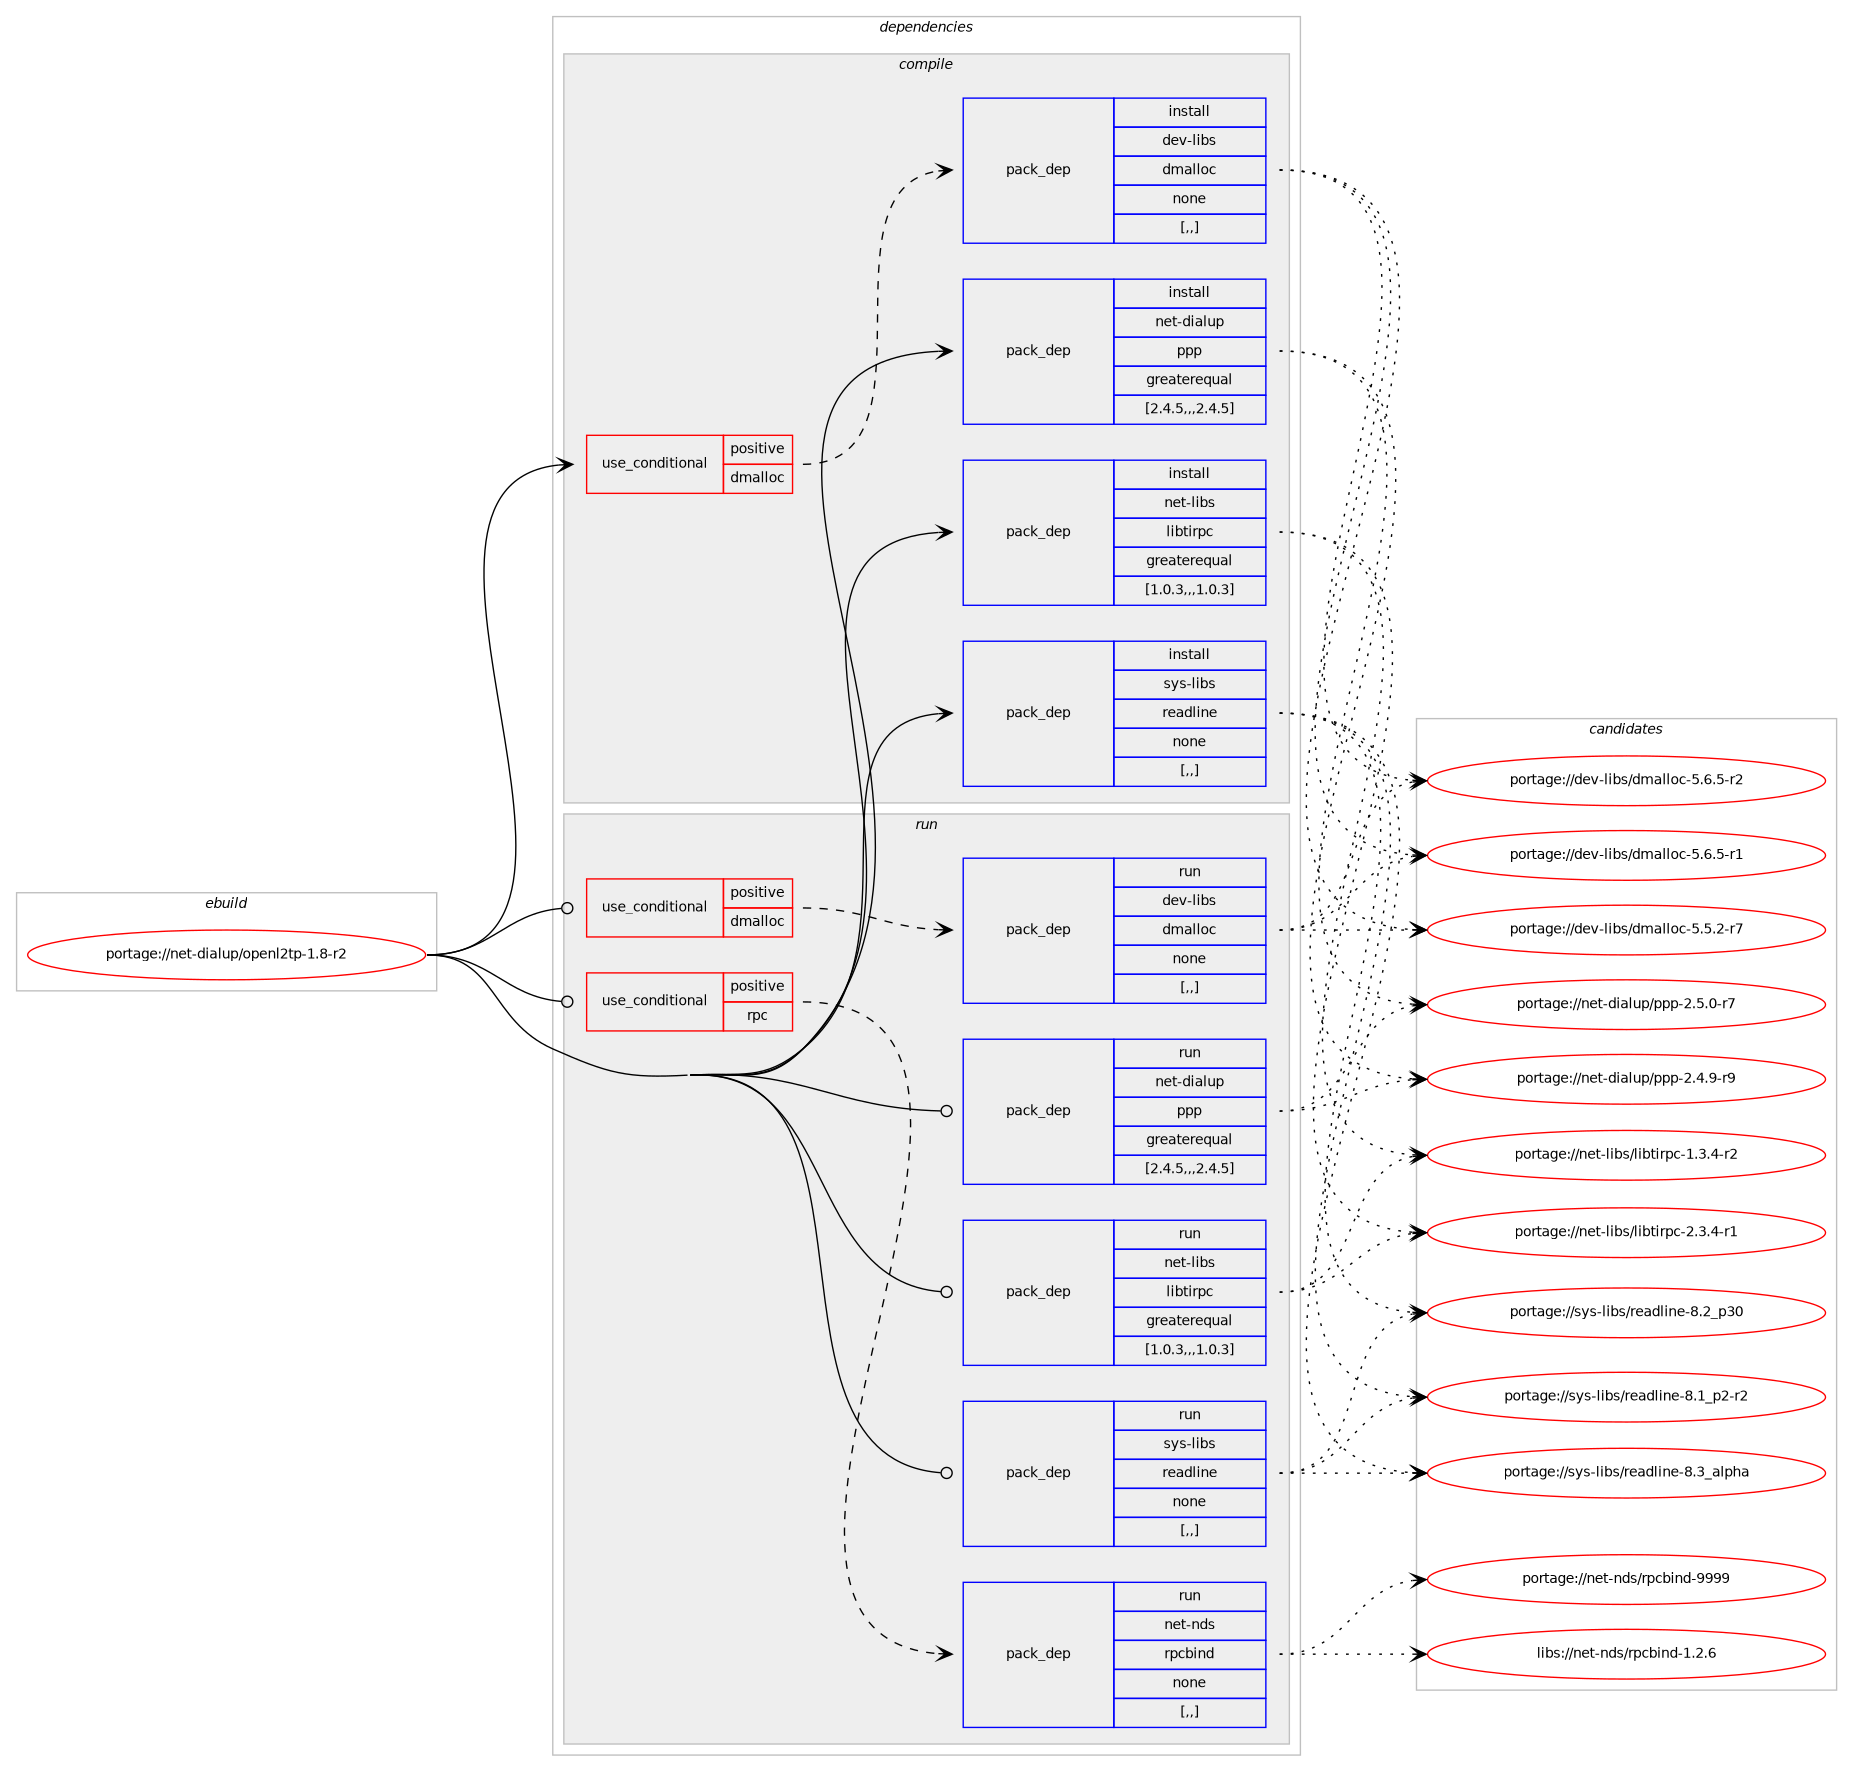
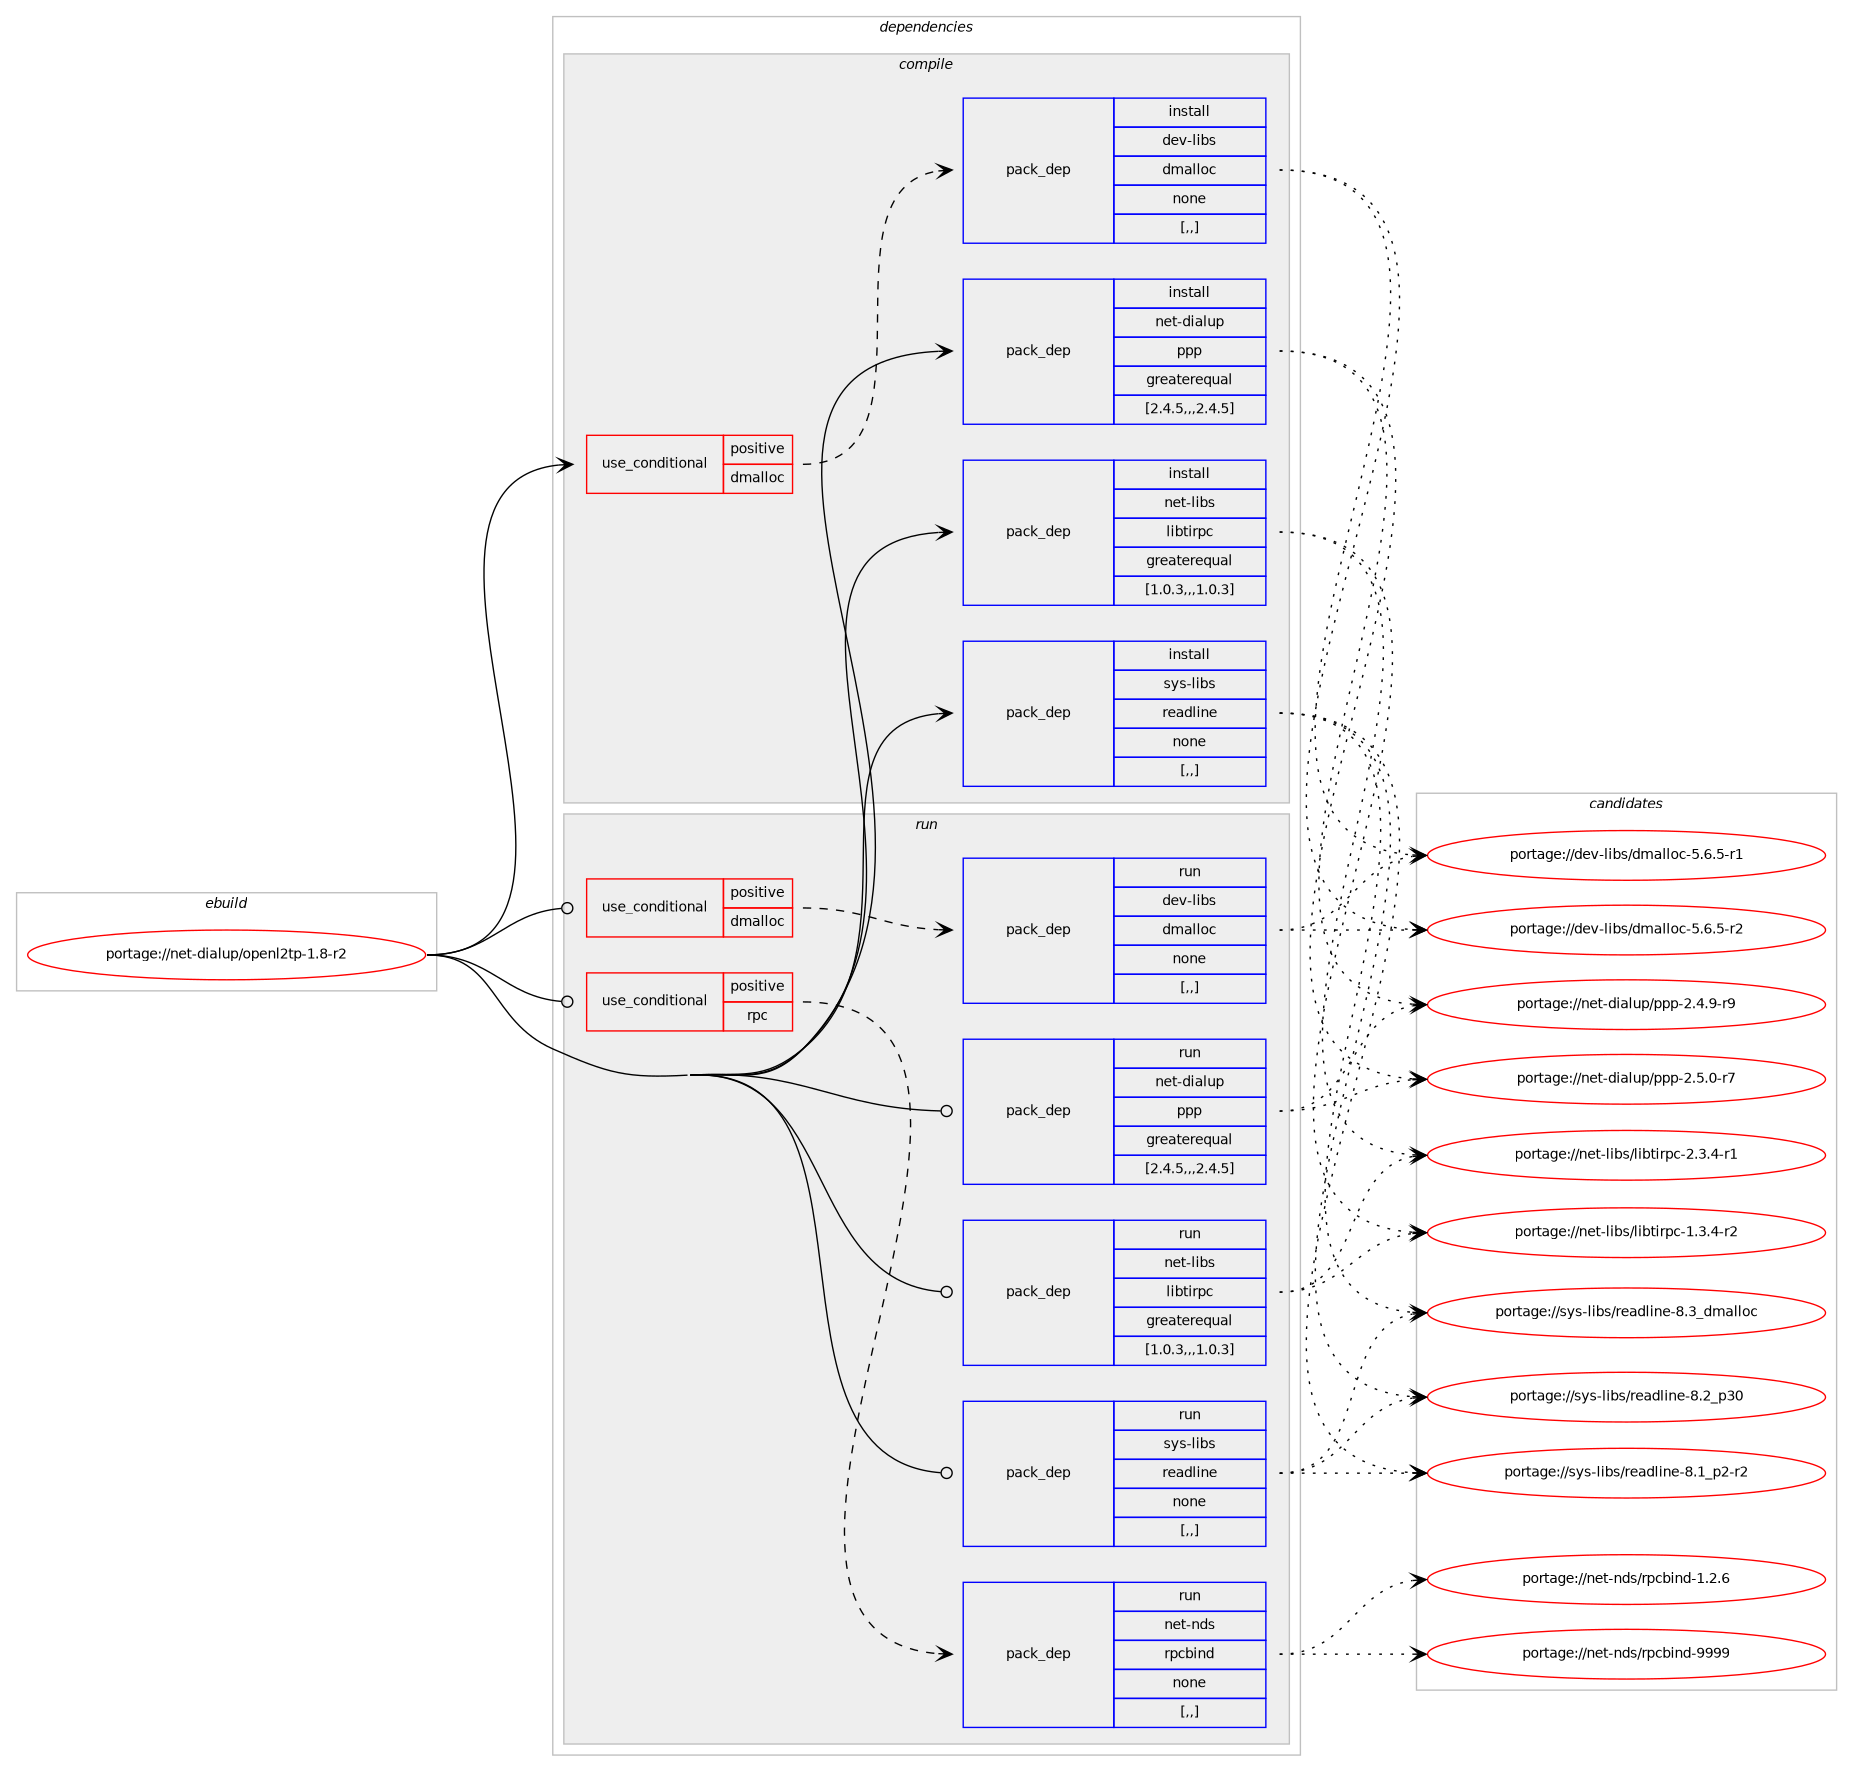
  digraph {
    compound=true
    concentrate=true
    fontname=Helvetica
    fontsize=10
    newrank=true
    rankdir=LR
    ranksep=1.5
    node [color=red fontname=Helvetica fontsize=10]
    edge [arrowhead=vee headport=w style=dotted tailport=e weight=100]
    n1 [label="portage://net-dialup/openl2tp-1.8-r2" width=4]
    n2 [color=blue label=<<TABLE BORDER="0" CELLBORDER="1" CELLSPACING="0" CELLPADDING="4" WIDTH="220"><TR><TD ROWSPAN="6" CELLPADDING="30">pack_dep</TD></TR><TR><TD WIDTH="110">install</TD></TR><TR><TD>dev-libs</TD></TR><TR><TD>dmalloc</TD></TR><TR><TD>none</TD></TR><TR><TD>[,,]</TD></TR></TABLE>> shape=none]
    n3 [label=<<TABLE BORDER="0" CELLBORDER="1" CELLSPACING="0" CELLPADDING="4"><TR><TD ROWSPAN="3" CELLPADDING="10">use_conditional</TD></TR><TR><TD>positive</TD></TR><TR><TD>dmalloc</TD></TR></TABLE>> shape=none]
    n4 [color=blue label=<<TABLE BORDER="0" CELLBORDER="1" CELLSPACING="0" CELLPADDING="4" WIDTH="220"><TR><TD ROWSPAN="6" CELLPADDING="30">pack_dep</TD></TR><TR><TD WIDTH="110">install</TD></TR><TR><TD>net-dialup</TD></TR><TR><TD>ppp</TD></TR><TR><TD>greaterequal</TD></TR><TR><TD>[2.4.5,,,2.4.5]</TD></TR></TABLE>> shape=none]
    n5 [color=blue label=<<TABLE BORDER="0" CELLBORDER="1" CELLSPACING="0" CELLPADDING="4" WIDTH="220"><TR><TD ROWSPAN="6" CELLPADDING="30">pack_dep</TD></TR><TR><TD WIDTH="110">install</TD></TR><TR><TD>net-libs</TD></TR><TR><TD>libtirpc</TD></TR><TR><TD>greaterequal</TD></TR><TR><TD>[1.0.3,,,1.0.3]</TD></TR></TABLE>> shape=none]
    n6 [color=blue label=<<TABLE BORDER="0" CELLBORDER="1" CELLSPACING="0" CELLPADDING="4" WIDTH="220"><TR><TD ROWSPAN="6" CELLPADDING="30">pack_dep</TD></TR><TR><TD WIDTH="110">install</TD></TR><TR><TD>sys-libs</TD></TR><TR><TD>readline</TD></TR><TR><TD>none</TD></TR><TR><TD>[,,]</TD></TR></TABLE>> shape=none]
    n7 [color=blue label=<<TABLE BORDER="0" CELLBORDER="1" CELLSPACING="0" CELLPADDING="4" WIDTH="220"><TR><TD ROWSPAN="6" CELLPADDING="30">pack_dep</TD></TR><TR><TD WIDTH="110">run</TD></TR><TR><TD>dev-libs</TD></TR><TR><TD>dmalloc</TD></TR><TR><TD>none</TD></TR><TR><TD>[,,]</TD></TR></TABLE>> shape=none]
    n8 [label=<<TABLE BORDER="0" CELLBORDER="1" CELLSPACING="0" CELLPADDING="4"><TR><TD ROWSPAN="3" CELLPADDING="10">use_conditional</TD></TR><TR><TD>positive</TD></TR><TR><TD>dmalloc</TD></TR></TABLE>> shape=none]
    n9 [color=blue label=<<TABLE BORDER="0" CELLBORDER="1" CELLSPACING="0" CELLPADDING="4" WIDTH="220"><TR><TD ROWSPAN="6" CELLPADDING="30">pack_dep</TD></TR><TR><TD WIDTH="110">run</TD></TR><TR><TD>net-nds</TD></TR><TR><TD>rpcbind</TD></TR><TR><TD>none</TD></TR><TR><TD>[,,]</TD></TR></TABLE>> shape=none]
    n10 [label=<<TABLE BORDER="0" CELLBORDER="1" CELLSPACING="0" CELLPADDING="4"><TR><TD ROWSPAN="3" CELLPADDING="10">use_conditional</TD></TR><TR><TD>positive</TD></TR><TR><TD>rpc</TD></TR></TABLE>> shape=none]
    n11 [color=blue label=<<TABLE BORDER="0" CELLBORDER="1" CELLSPACING="0" CELLPADDING="4" WIDTH="220"><TR><TD ROWSPAN="6" CELLPADDING="30">pack_dep</TD></TR><TR><TD WIDTH="110">run</TD></TR><TR><TD>net-dialup</TD></TR><TR><TD>ppp</TD></TR><TR><TD>greaterequal</TD></TR><TR><TD>[2.4.5,,,2.4.5]</TD></TR></TABLE>> shape=none]
    n12 [color=blue label=<<TABLE BORDER="0" CELLBORDER="1" CELLSPACING="0" CELLPADDING="4" WIDTH="220"><TR><TD ROWSPAN="6" CELLPADDING="30">pack_dep</TD></TR><TR><TD WIDTH="110">run</TD></TR><TR><TD>net-libs</TD></TR><TR><TD>libtirpc</TD></TR><TR><TD>greaterequal</TD></TR><TR><TD>[1.0.3,,,1.0.3]</TD></TR></TABLE>> shape=none]
    n13 [color=blue label=<<TABLE BORDER="0" CELLBORDER="1" CELLSPACING="0" CELLPADDING="4" WIDTH="220"><TR><TD ROWSPAN="6" CELLPADDING="30">pack_dep</TD></TR><TR><TD WIDTH="110">run</TD></TR><TR><TD>sys-libs</TD></TR><TR><TD>readline</TD></TR><TR><TD>none</TD></TR><TR><TD>[,,]</TD></TR></TABLE>> shape=none]
    n14 [label="portage://dev-libs/dmalloc-5.6.5-r2" width=4]
    n15 [label="portage://dev-libs/dmalloc-5.6.5-r1" width=4]
-   n16 [label="portage://dev-libs/dmalloc-5.5.2-r7" width=4]
    n17 [label="portage://net-dialup/ppp-2.5.0-r7" width=4]
    n18 [label="portage://net-dialup/ppp-2.4.9-r9" width=4]
    n19 [label="portage://net-libs/libtirpc-1.3.4-r2" width=4]
    n20 [label="portage://net-libs/libtirpc-2.3.4-r1" width=4]
-   n21 [label="portage://sys-libs/readline-8.3_alpha" width=4]
+   n21 [label="portage://sys-libs/readline-8.3_dmalloc" width=4]
    n22 [label="portage://sys-libs/readline-8.2_p30" width=4]
    n23 [label="portage://sys-libs/readline-8.1_p2-r2" width=4]
    n24 [label="portage://net-nds/rpcbind-9999" width=4]
-   n25 [label="libs://net-nds/rpcbind-1.2.6" width=4]
+   n25 [label="portage://net-nds/rpcbind-1.2.6" width=4]
    subgraph cluster_1 {
      color=gray
      label=<<i>ebuild</i>>
      n1
    }
    subgraph cluster_2 {
      color=gray
      label=<<i>dependencies</i>>
      subgraph cluster_3 {
        color=gray
        fillcolor="#eeeeee"
        label=<<i>compile</i>>
        style=filled
        subgraph sub_4 {
          color=gray
          fillcolor="#eeeeee"
          label=<<i>compile</i>>
          style=filled
          n3
          subgraph sub_5 {
            color=gray
            fillcolor="#eeeeee"
            label=<<i>compile</i>>
            style=filled
            n2
          }
        }
        subgraph sub_6 {
          color=gray
          fillcolor="#eeeeee"
          label=<<i>compile</i>>
          style=filled
          n4
        }
        subgraph sub_7 {
          color=gray
          fillcolor="#eeeeee"
          label=<<i>compile</i>>
          style=filled
          n5
        }
        subgraph sub_8 {
          color=gray
          fillcolor="#eeeeee"
          label=<<i>compile</i>>
          style=filled
          n6
        }
      }
      subgraph cluster_9 {
        color=gray
        fillcolor="#eeeeee"
        label=<<i>compile and run</i>>
        style=filled
      }
      subgraph cluster_10 {
        color=gray
        fillcolor="#eeeeee"
        label=<<i>run</i>>
        style=filled
        subgraph sub_11 {
          color=gray
          fillcolor="#eeeeee"
          label=<<i>run</i>>
          style=filled
          n8
          subgraph sub_12 {
            color=gray
            fillcolor="#eeeeee"
            label=<<i>run</i>>
            style=filled
            n7
          }
        }
        subgraph sub_13 {
          color=gray
          fillcolor="#eeeeee"
          label=<<i>run</i>>
          style=filled
          n10
          subgraph sub_14 {
            color=gray
            fillcolor="#eeeeee"
            label=<<i>run</i>>
            style=filled
            n9
          }
        }
        subgraph sub_15 {
          color=gray
          fillcolor="#eeeeee"
          label=<<i>run</i>>
          style=filled
          n11
        }
        subgraph sub_16 {
          color=gray
          fillcolor="#eeeeee"
          label=<<i>run</i>>
          style=filled
          n12
        }
        subgraph sub_17 {
          color=gray
          fillcolor="#eeeeee"
          label=<<i>run</i>>
          style=filled
          n13
        }
      }
    }
    subgraph cluster_18 {
      color=gray
      label=<<i>candidates</i>>
      rank=same
      subgraph sub_19 {
        color=black
        label=<<i>candidates</i>>
        nodesep=1
        rank=same
        n14
        n15
-       n16
      }
      subgraph sub_20 {
        color=black
        label=<<i>candidates</i>>
        nodesep=1
        rank=same
        n17
        n18
      }
      subgraph sub_21 {
        color=black
        label=<<i>candidates</i>>
        nodesep=1
        rank=same
        n19
        n20
      }
      subgraph sub_22 {
        color=black
        label=<<i>candidates</i>>
        nodesep=1
        rank=same
        n21
        n22
        n23
      }
      subgraph sub_23 {
        color=black
        label=<<i>candidates</i>>
        nodesep=1
        rank=same
        n14
        n15
-       n16
      }
      subgraph sub_24 {
        color=black
        label=<<i>candidates</i>>
        nodesep=1
        rank=same
        n24
        n25
      }
      subgraph sub_25 {
        color=black
        label=<<i>candidates</i>>
        nodesep=1
        rank=same
        n17
        n18
      }
      subgraph sub_26 {
        color=black
        label=<<i>candidates</i>>
        nodesep=1
        rank=same
        n19
        n20
      }
      subgraph sub_27 {
        color=black
        label=<<i>candidates</i>>
        nodesep=1
        rank=same
        n21
        n22
        n23
      }
    }
    n1 -> n3 [style=solid weight=20]
    n1 -> n4 [style=solid weight=20]
    n1 -> n5 [style=solid weight=20]
    n1 -> n6 [style=solid weight=20]
    n1 -> n8 [arrowhead=odot style=solid weight=20]
    n1 -> n10 [arrowhead=odot style=solid weight=20]
    n1 -> n11 [arrowhead=odot style=solid weight=20]
    n1 -> n12 [arrowhead=odot style=solid weight=20]
    n1 -> n13 [arrowhead=odot style=solid weight=20]
    n2 -> n14
    n2 -> n15
-   n2 -> n16
    n3 -> n2 [style=dashed weight=20]
    n4 -> n17
    n4 -> n18
    n5 -> n19
    n5 -> n20
    n6 -> n21
    n6 -> n22
    n6 -> n23
    n7 -> n14
    n7 -> n15
-   n7 -> n16
    n8 -> n7 [style=dashed weight=20]
    n9 -> n24
    n9 -> n25
    n10 -> n9 [style=dashed weight=20]
    n11 -> n17
    n11 -> n18
    n12 -> n19
    n12 -> n20
    n13 -> n21
    n13 -> n22
    n13 -> n23
  }
